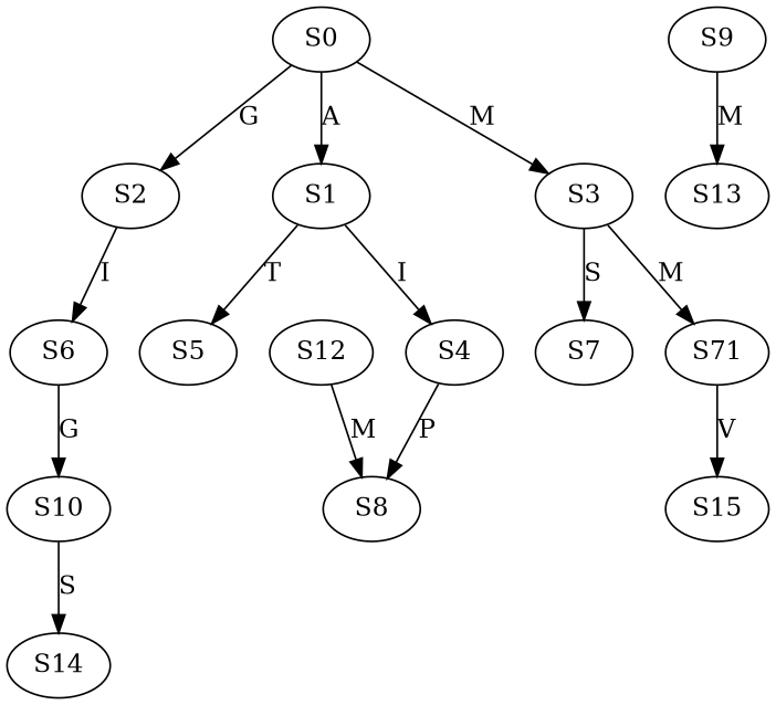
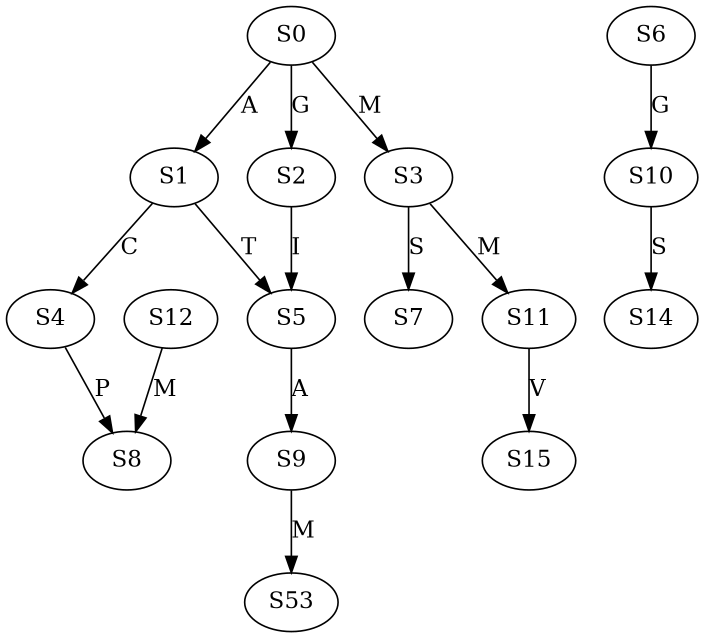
  strict digraph {
    S0
    S1
    S2
    S3
    S4
    S5
    S6
    S7
-   S11 [label=S71]
+   S11
    S8
    S9
    S10
-   S13
+   S13 [label=S53]
    S14
    S15
    S12
    S0 -> S1 [label=A]
    S0 -> S2 [label=G]
    S0 -> S3 [label=M]
-   S1 -> S4 [label=I]
+   S1 -> S4 [label=C]
    S1 -> S5 [label=T]
-   S2 -> S6 [label=I]
+   S2 -> S5 [label=I]
    S3 -> S7 [label=S]
    S3 -> S11 [label=M]
    S4 -> S8 [label=P]
+   S5 -> S9 [label=A]
    S6 -> S10 [label=G]
    S11 -> S15 [label=V]
    S9 -> S13 [label=M]
    S10 -> S14 [label=S]
    S12 -> S8 [label=M]
  }
